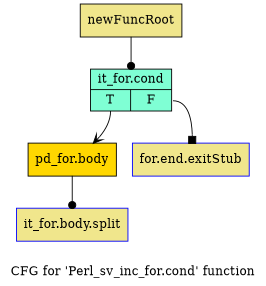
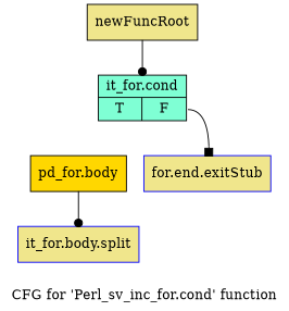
  digraph {
    label="CFG for 'Perl_sv_inc_for.cond' function"
    node [color=black fillcolor=khaki shape=record style=filled]
    edge [arrowhead=dot]
    n1 [label="{newFuncRoot}"]
    n2 [fillcolor=aquamarine label="{it_for.cond|{<s0>T|<s1>F}}"]
    n3 [color=blue label="{for.end.exitStub}"]
    n4 [fillcolor=gold label="{pd_for.body}"]
    n5 [color=blue label="{it_for.body.split}"]
    n1 -> n2
    n2 -> n3 [arrowhead=box tailport=s1]
-   n2 -> n4 [arrowhead=vee tailport=s0]
    n4 -> n5
  }
